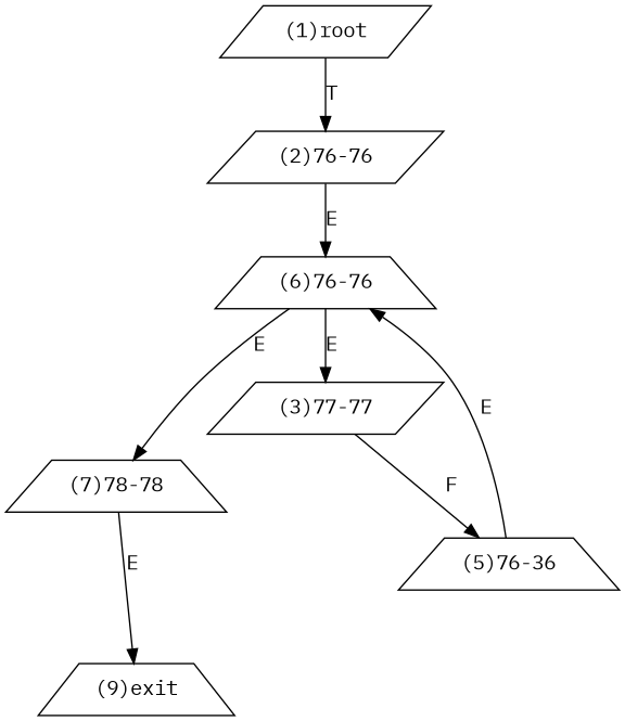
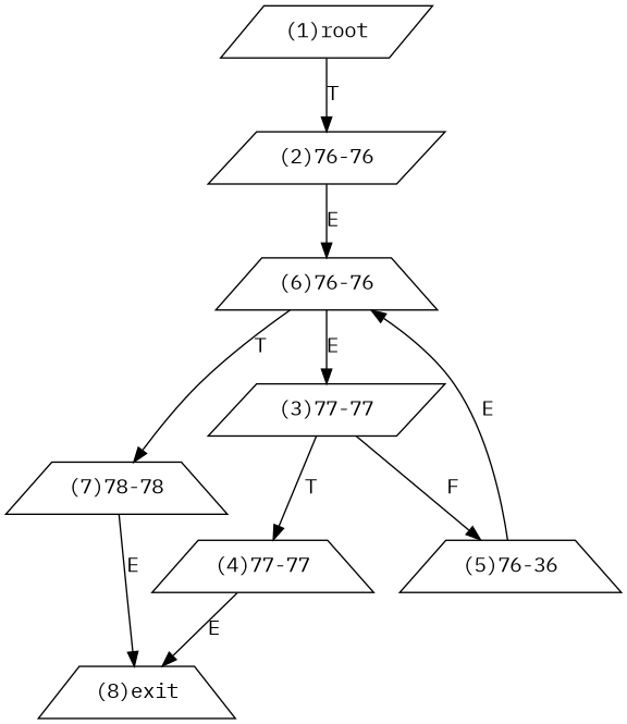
  digraph {
    fontname="IBM Plex Mono"
    node [fontname="IBM Plex Mono" shape=trapezium]
    edge [fontname="IBM Plex Mono"]
    n1 [label="(1)root" shape=parallelogram]
    n2 [label="(2)76-76" shape=parallelogram]
    n3 [label="(6)76-76"]
    n4 [label="(3)77-77" shape=parallelogram]
    n5 [label="(7)78-78"]
+   n6 [label="(4)77-77"]
    n7 [label="(5)76-36"]
-   n8 [label="(9)exit"]
+   n8 [label="(8)exit"]
    n1 -> n2 [label=T]
    n2 -> n3 [label=E]
    n3 -> n4 [label=E]
-   n3 -> n5 [label=E]
+   n3 -> n5 [label=T]
+   n4 -> n6 [label=T]
    n4 -> n7 [label=F]
    n5 -> n8 [label=E]
+   n6 -> n8 [label=E]
    n7 -> n3 [label=E]
  }
